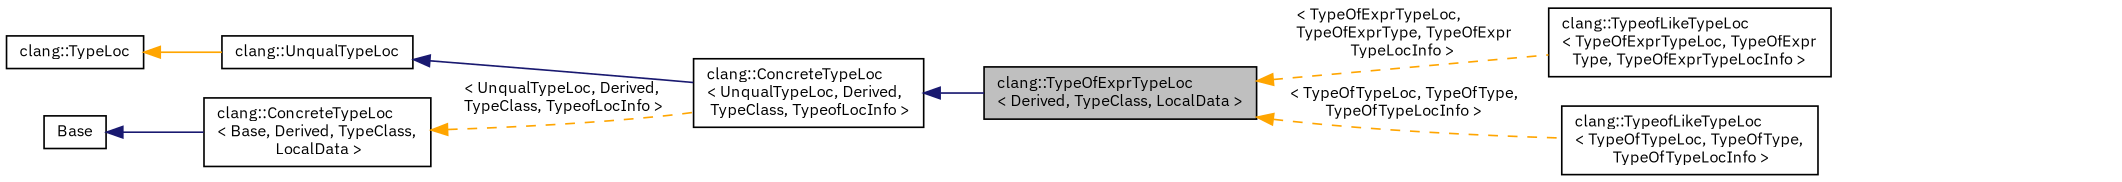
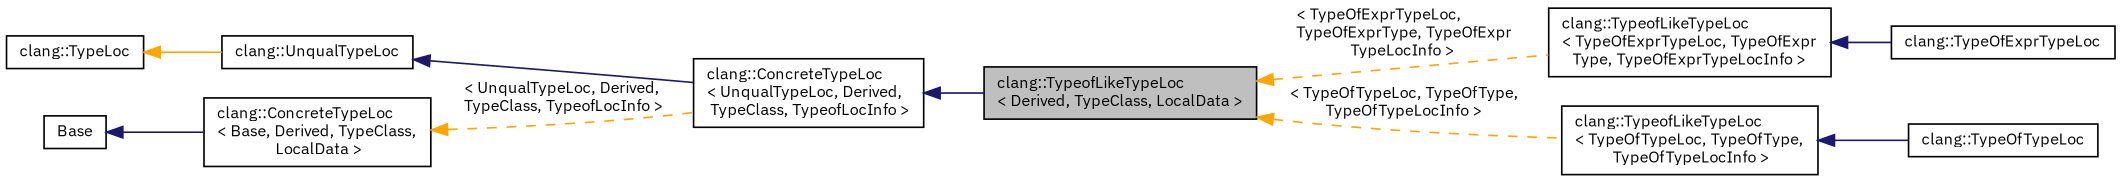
  digraph {
    fontname="IBM Plex Sans"
    rankdir=LR
    node [color=black fontname="IBM Plex Sans" fontsize=10 shape=record]
    edge [color=midnightblue dir=back fontname="IBM Plex Sans" fontsize=10 labelfontname=Helvetica labelfontsize=10 style=solid]
-   n1 [fillcolor=grey75 fontcolor=black height=0.2 label="clang::TypeOfExprTypeLoc\l\< Derived, TypeClass, LocalData \>" style=filled width=0.4]
+   n1 [fillcolor=grey75 fontcolor=black height=0.2 label="clang::TypeofLikeTypeLoc\l\< Derived, TypeClass, LocalData \>" style=filled width=0.4]
    n2 [height=0.2 label="clang::TypeofLikeTypeLoc\l\< TypeOfExprTypeLoc, TypeOfExpr\lType, TypeOfExprTypeLocInfo \>" width=0.4]
    n3 [height=0.2 label="clang::TypeofLikeTypeLoc\l\< TypeOfTypeLoc, TypeOfType,\l TypeOfTypeLocInfo \>" width=0.4]
+   n4 [height=0.2 label="clang::TypeOfExprTypeLoc" width=0.4]
+   n5 [height=0.2 label="clang::TypeOfTypeLoc" width=0.4]
    n6 [height=0.2 label="clang::ConcreteTypeLoc\l\< UnqualTypeLoc, Derived,\l TypeClass, TypeofLocInfo \>" width=0.4]
    n7 [height=0.2 label="clang::UnqualTypeLoc" width=0.4]
    n8 [height=0.2 label="clang::TypeLoc" width=0.4]
    n9 [height=0.2 label="clang::ConcreteTypeLoc\l\< Base, Derived, TypeClass,\l LocalData \>" width=0.4]
    n10 [height=0.2 label=Base width=0.4]
    n1 -> n2 [color=orange label=" \< TypeOfExprTypeLoc,\l TypeOfExprType, TypeOfExpr\lTypeLocInfo \>" style=dashed]
    n1 -> n3 [color=orange label=" \< TypeOfTypeLoc, TypeOfType,\l TypeOfTypeLocInfo \>" style=dashed]
+   n2 -> n4
+   n3 -> n5
    n6 -> n1
    n7 -> n6
    n8 -> n7 [color=orange]
    n9 -> n6 [color=orange label=" \< UnqualTypeLoc, Derived,\l TypeClass, TypeofLocInfo \>" style=dashed]
    n10 -> n9
  }
